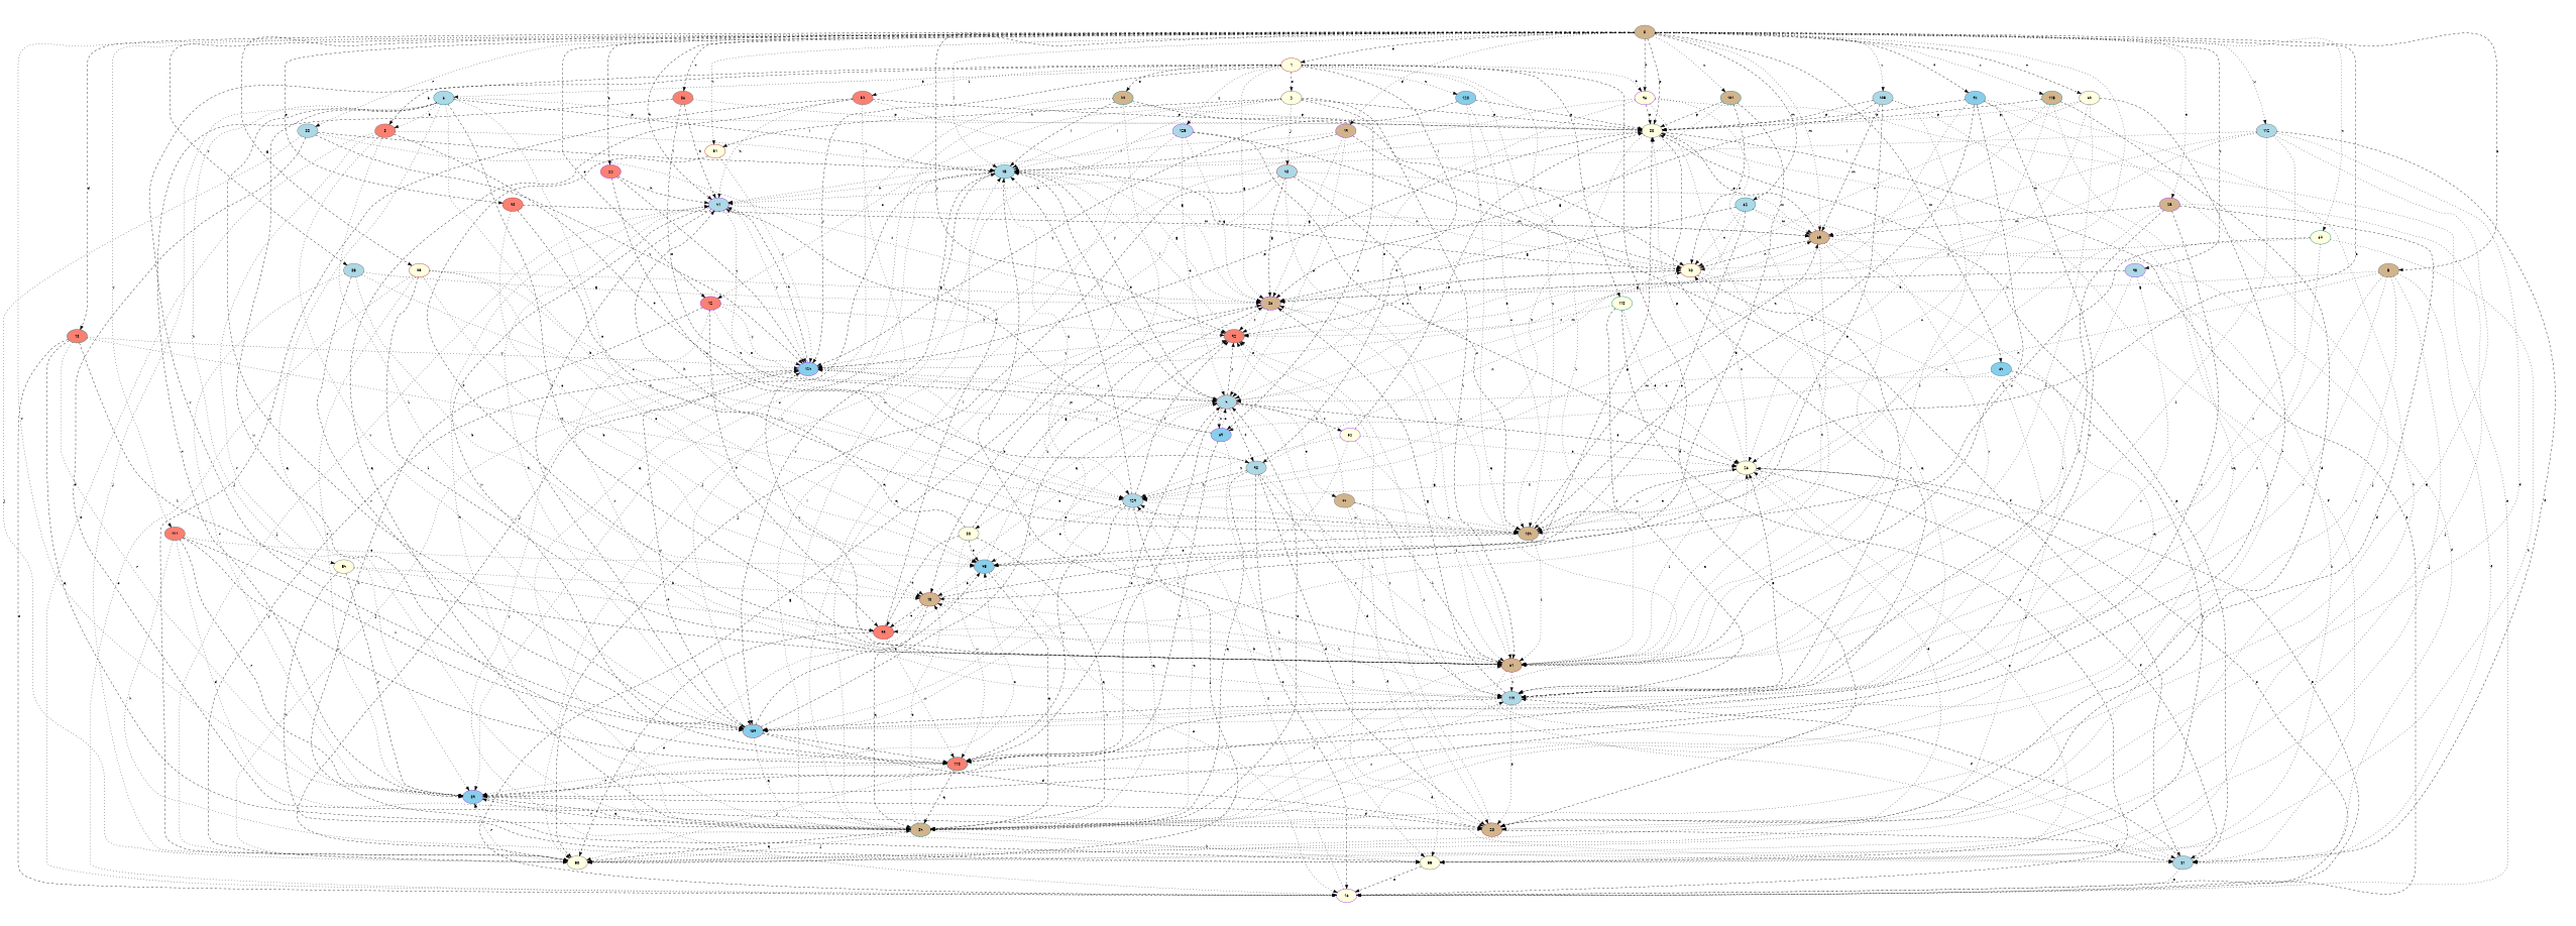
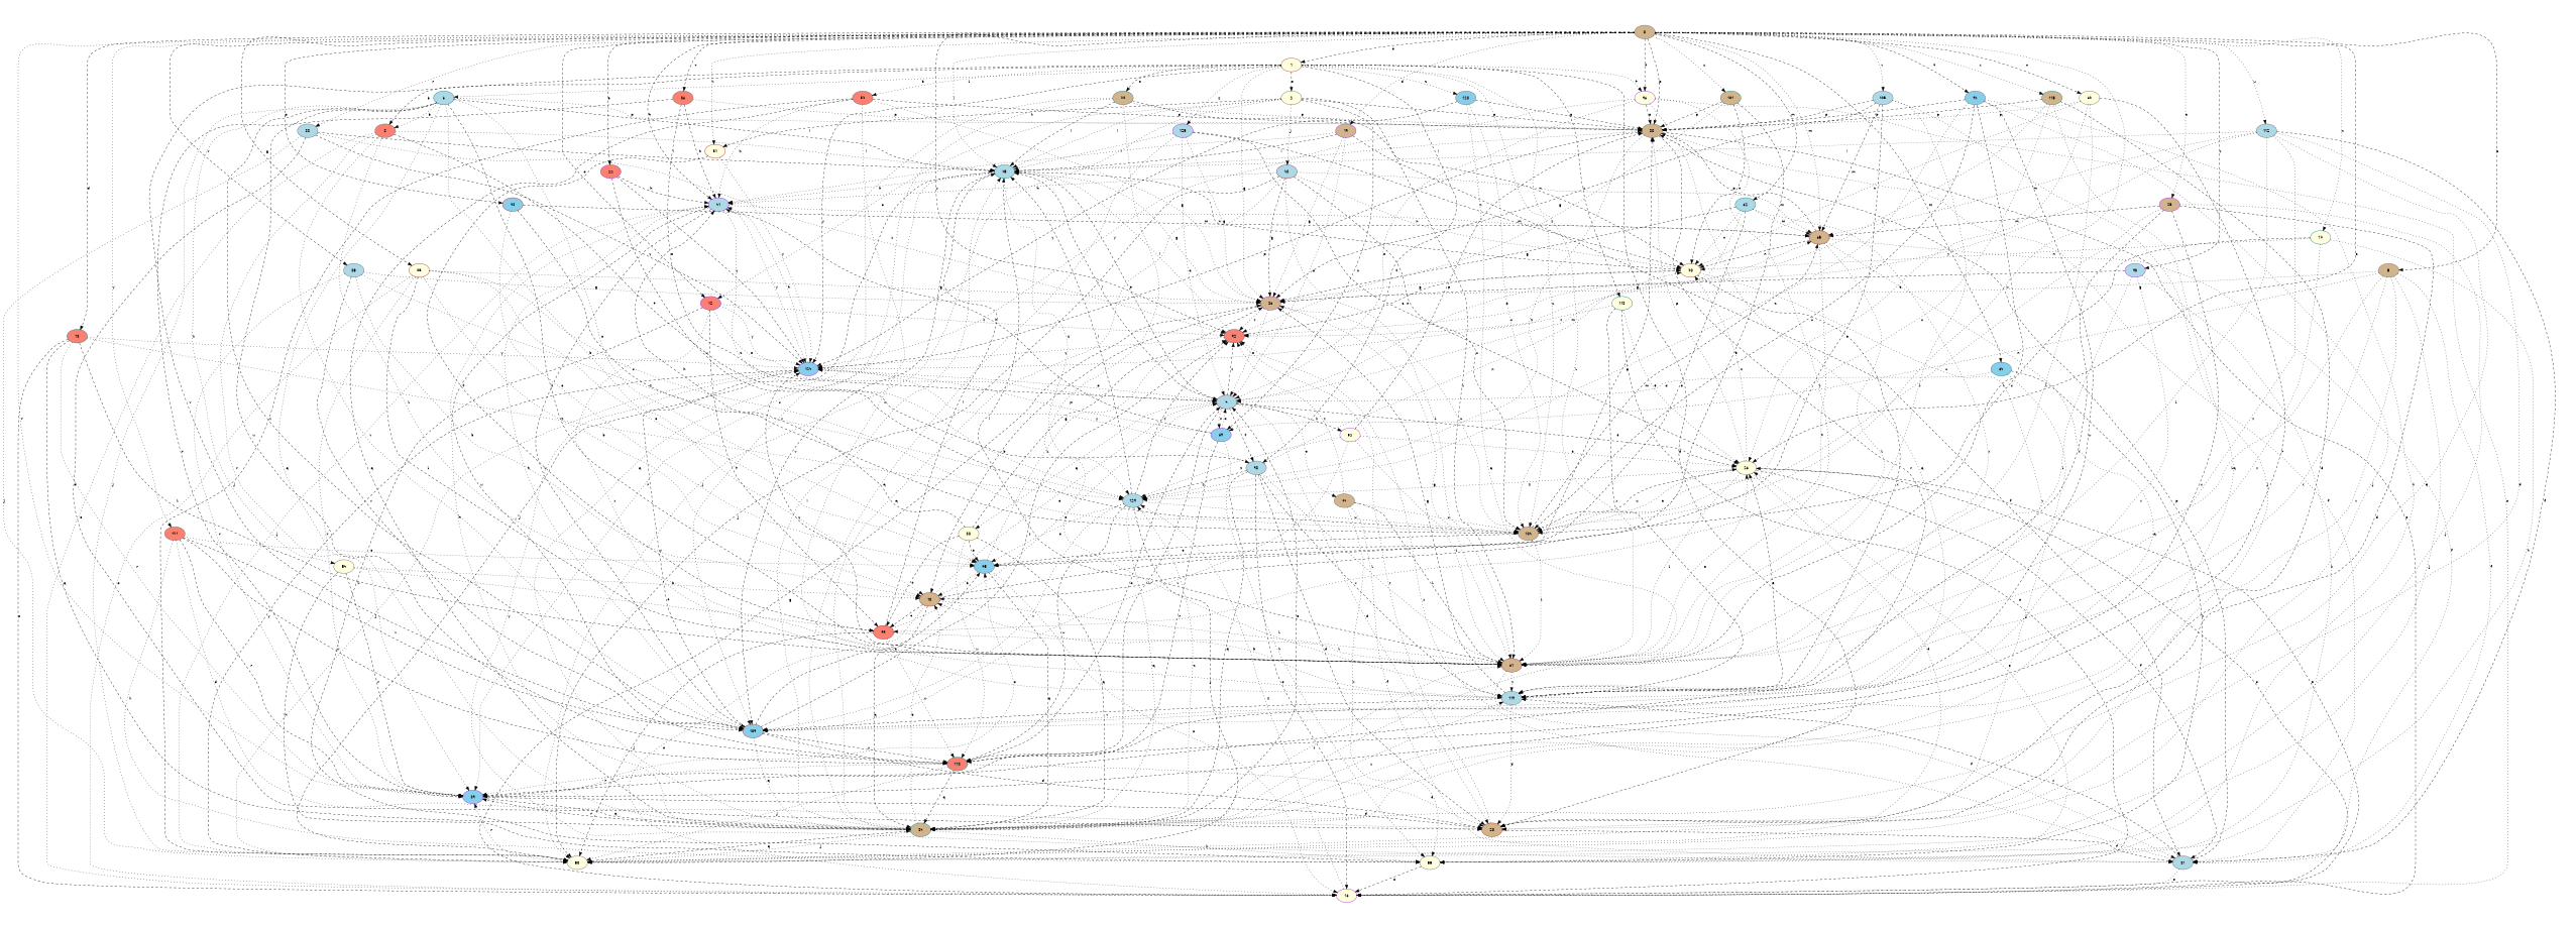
  strict digraph {
    fontname="Patrick Hand"
    node [color=gray40 fillcolor=lightyellow fontname="Patrick Hand" style=filled]
    edge [fontname="Patrick Hand" style=dotted]
    0 [fillcolor=tan]
    1 [color=brown]
    5 [fillcolor=tan]
    12 [color=purple fillcolor=salmon]
    18 [color=teal fillcolor=salmon]
    19 [color=purple fillcolor=tan]
    22 [color=purple fillcolor=salmon]
    25 [color=purple fillcolor=tan]
    26
    35 [color=brown]
    41 [color=purple fillcolor=lightblue]
    45 [color=teal fillcolor=lightblue]
    51 [color=brown]
    62 [color=teal fillcolor=lightblue]
    64 [color=teal fillcolor=skyblue]
    65 [color=brown fillcolor=tan]
-   67 [color=teal]
+   67 [color=teal label=17]
    n18 [label=60]
-   78 [color=brown fillcolor=salmon]
-   80
+   78 [color=brown fillcolor=skyblue]
+   80 [fillcolor=tan]
    85 [fillcolor=lightblue]
    86 [fillcolor=salmon]
    88 [fillcolor=lightblue]
    89 [color=purple fillcolor=skyblue]
    90 [color=purple fillcolor=lightblue]
    n26 [fillcolor=salmon label=92]
    94 [fillcolor=skyblue]
    96 [color=purple]
    101 [color=teal fillcolor=tan]
    104 [fillcolor=tan]
    105 [fillcolor=lightblue]
    112 [fillcolor=lightblue]
    115 [color=teal fillcolor=tan]
    121 [fillcolor=salmon]
    2
    6 [color=teal fillcolor=lightblue]
    8 [fillcolor=salmon]
    20 [color=brown fillcolor=tan]
    36 [color=purple fillcolor=tan]
    57 [fillcolor=salmon]
    61 [color=brown fillcolor=tan]
    73 [color=teal fillcolor=tan]
    98 [fillcolor=lightblue]
    109 [color=brown fillcolor=skyblue]
    118 [color=teal]
    124 [color=purple fillcolor=skyblue]
    125 [color=purple fillcolor=lightblue]
    128 [fillcolor=skyblue]
    50
    69 [color=purple fillcolor=skyblue]
    31 [fillcolor=lightblue]
    119 [fillcolor=lightblue]
    4 [color=brown fillcolor=lightblue]
    99 [color=brown fillcolor=salmon]
    55
    84 [color=teal fillcolor=tan]
    16 [color=purple]
    129 [fillcolor=lightblue]
    113 [color=teal fillcolor=salmon]
    70 [color=brown]
    10 [color=brown fillcolor=tan]
    75 [fillcolor=skyblue]
    48 [color=brown fillcolor=lightblue]
    54
    52 [color=purple]
    74 [fillcolor=tan]
    83
    0 -> 1 [label=a style=dashed]
    0 -> 5 [label=b style=dashed]
    0 -> 12 [label=c style=dashed]
    0 -> 18 [label=d style=dashed]
    0 -> 19 [label=d]
    0 -> 22 [label=e style=dashed]
    0 -> 25 [label=e]
    0 -> 26 [label=e style=dashed]
    0 -> 35 [label=g style=dashed]
    0 -> 41 [label=h style=dashed]
    0 -> 45 [label=i]
    0 -> 51 [label=k]
    0 -> 62 [label=m style=dashed]
    0 -> 64 [label=m style=dashed]
    0 -> 65 [label=m]
    0 -> 67 [label=n]
    0 -> n18 [label=n style=dashed]
    0 -> 78 [label=p style=dashed]
    0 -> 80 [label=p style=dashed]
    0 -> 85 [label=r style=dashed]
    0 -> 86 [label=r style=dashed]
    0 -> 88 [label=r]
    0 -> 89 [label=r]
    0 -> 90 [label=s style=dashed]
    0 -> n26 [label=s style=dashed]
    0 -> 94 [label=t style=dashed]
    0 -> 96 [label=t style=dashed]
    0 -> 101 [label=u]
    0 -> 104 [label=u]
    0 -> 105 [label=v]
    0 -> 112 [label=w]
    0 -> 115 [label=x]
    0 -> 121 [label=y]
    1 -> 96 [label=t]
    1 -> 104 [label=u]
    1 -> 2 [label=a style=dashed]
    1 -> 6 [label=b]
    1 -> 8 [label=b style=dashed]
    1 -> 20 [label=d style=dashed]
    1 -> 36 [label=g]
    1 -> 57 [label=l]
    1 -> 61 [label=l]
    1 -> 73 [label=o style=dashed]
    1 -> 98 [label=t style=dashed]
    1 -> 109 [label=v style=dashed]
    1 -> 118 [label=x style=dashed]
    1 -> 124 [label=y style=dashed]
    1 -> 125 [label=z]
    1 -> 128 [label=z]
    5 -> 36 [label=g]
    5 -> 61 [label=l]
    5 -> 109 [label=v]
    5 -> 50 [label=j]
    5 -> 69 [label=n]
    5 -> 31 [label=f]
    5 -> 119 [label=x]
    12 -> n26 [label=s]
    12 -> 124 [label=y]
    12 -> 119 [label=x]
    12 -> 4 [label=a]
    12 -> 99 [label=t style=dashed]
    12 -> 55 [label=k style=dashed]
    18 -> 89 [label=r]
    18 -> 61 [label=l style=dashed]
    18 -> 124 [label=y]
    18 -> 84 [label=q style=dashed]
    18 -> 16 [label=c style=dashed]
    18 -> 129 [label=z]
    19 -> 41 [label=h]
    19 -> 45 [label=i style=dashed]
    19 -> 36 [label=g]
    19 -> 31 [label=f style=dashed]
    19 -> 4 [label=a]
    22 -> 41 [label=h style=dashed]
    22 -> 104 [label=u style=dashed]
    22 -> 124 [label=y style=dashed]
    25 -> 65 [label=m style=dashed]
    25 -> 104 [label=u]
    25 -> 20 [label=d style=dashed]
    25 -> 50 [label=j]
    25 -> 119 [label=x style=dashed]
    25 -> 113 [label=w style=dashed]
    26 -> 80 [label=p]
    26 -> 104 [label=u style=dashed]
    26 -> 20 [label=d]
    26 -> 61 [label=l]
    26 -> 31 [label=f style=dashed]
    26 -> 16 [label=c style=dashed]
    26 -> 129 [label=z]
    26 -> 70 [label=n]
    35 -> 89 [label=r]
    35 -> 104 [label=u]
    35 -> 36 [label=g]
    35 -> 61 [label=l style=dashed]
    35 -> 16 [label=c]
    35 -> 10 [label=b]
    35 -> 75 [label=o]
    41 -> 65 [label=m]
    41 -> 109 [label=v style=dashed]
    41 -> 124 [label=y]
    41 -> 50 [label=j]
    41 -> 129 [label=z]
    41 -> 113 [label=w style=dashed]
    45 -> 41 [label=h]
    45 -> 89 [label=r]
    45 -> 36 [label=g]
    45 -> 109 [label=v style=dashed]
    45 -> 50 [label=j style=dashed]
    45 -> 4 [label=a style=dashed]
    45 -> 129 [label=z]
    45 -> 70 [label=n style=dashed]
    51 -> 124 [label=y]
    51 -> 99 [label=t style=dashed]
    62 -> 65 [label=m]
    62 -> 36 [label=g style=dashed]
    62 -> 119 [label=x]
    62 -> 4 [label=a]
    62 -> 70 [label=n]
    62 -> 75 [label=o style=dashed]
    64 -> 50 [label=j]
    64 -> 4 [label=a]
    64 -> 55 [label=k style=dashed]
    65 -> 80 [label=p style=dashed]
    65 -> 61 [label=l]
    65 -> 31 [label=f]
    65 -> 99 [label=t]
    65 -> 84 [label=q]
    65 -> 70 [label=n style=dashed]
    67 -> 104 [label=u style=dashed]
    67 -> 119 [label=x]
    67 -> 55 [label=k]
    67 -> 70 [label=n]
    n18 -> 26 [label=e]
    n18 -> 80 [label=p]
    n18 -> 89 [label=r style=dashed]
    n18 -> 61 [label=l]
    n18 -> 70 [label=n]
    78 -> 65 [label=m style=dashed]
    78 -> 104 [label=u style=dashed]
    78 -> 75 [label=o]
    80 -> 45 [label=i]
    80 -> 89 [label=r style=dashed]
    80 -> 31 [label=f]
    80 -> 16 [label=c style=dashed]
    80 -> 129 [label=z]
    85 -> 89 [label=r]
    85 -> 36 [label=g]
    85 -> 109 [label=v style=dashed]
    85 -> 129 [label=z]
    85 -> 10 [label=b]
    86 -> 41 [label=h style=dashed]
    86 -> 80 [label=p]
    86 -> 89 [label=r style=dashed]
    86 -> 4 [label=a style=dashed]
    88 -> 45 [label=i style=dashed]
    88 -> n26 [label=s]
    88 -> 20 [label=d style=dashed]
    88 -> 124 [label=y style=dashed]
    88 -> 50 [label=j]
    89 -> 20 [label=d style=dashed]
    89 -> 84 [label=q style=dashed]
    89 -> 75 [label=o]
    90 -> 36 [label=g style=dashed]
    90 -> 61 [label=l]
    90 -> 109 [label=v]
    90 -> 55 [label=k]
    n26 -> 45 [label=i]
    n26 -> 124 [label=y]
    n26 -> 70 [label=n style=dashed]
    94 -> 80 [label=p style=dashed]
    94 -> 104 [label=u style=dashed]
    94 -> 61 [label=l style=dashed]
    94 -> 50 [label=j]
    94 -> 55 [label=k]
    94 -> 129 [label=z]
    94 -> 113 [label=w style=dashed]
    96 -> 80 [label=p style=dashed]
    96 -> 61 [label=l]
    96 -> 124 [label=y]
    96 -> 4 [label=a]
    96 -> 84 [label=q]
    96 -> 16 [label=c]
    101 -> 80 [label=p style=dashed]
    101 -> n26 [label=s]
    101 -> 70 [label=n style=dashed]
    101 -> 10 [label=b style=dashed]
    104 -> 26 [label=e]
    104 -> 65 [label=m style=dashed]
    104 -> 61 [label=l]
    104 -> 75 [label=o style=dashed]
    105 -> 65 [label=m style=dashed]
    105 -> 80 [label=p style=dashed]
    105 -> 36 [label=g style=dashed]
    105 -> 61 [label=l]
    105 -> 50 [label=j]
    105 -> 75 [label=o style=dashed]
    112 -> 45 [label=i]
    112 -> 65 [label=m]
    112 -> 20 [label=d]
    112 -> 61 [label=l]
    112 -> 124 [label=y]
    112 -> 31 [label=f style=dashed]
    112 -> 119 [label=x]
    112 -> 84 [label=q]
    115 -> 80 [label=p style=dashed]
    115 -> n26 [label=s]
    115 -> 104 [label=u]
    115 -> 20 [label=d style=dashed]
    115 -> 84 [label=q]
    121 -> 89 [label=r style=dashed]
    121 -> 20 [label=d]
    121 -> 109 [label=v style=dashed]
    121 -> 55 [label=k]
    121 -> 113 [label=w style=dashed]
    121 -> 75 [label=o]
    2 -> 12 [label=c]
    2 -> 45 [label=i]
    2 -> 51 [label=k style=dashed]
    2 -> 80 [label=p style=dashed]
    2 -> 61 [label=l style=dashed]
    2 -> 50 [label=j]
    2 -> 69 [label=n style=dashed]
    2 -> 48 [label=j]
    6 -> 45 [label=i style=dashed]
    6 -> 80 [label=p]
    6 -> 8 [label=b]
    6 -> 61 [label=l style=dashed]
    6 -> 109 [label=v style=dashed]
    6 -> 50 [label=j]
    6 -> 84 [label=q]
    6 -> 113 [label=w style=dashed]
    6 -> 10 [label=b]
    6 -> 75 [label=o]
    6 -> 54 [label=k]
    8 -> 45 [label=i]
    8 -> 89 [label=r]
    8 -> 61 [label=l]
    8 -> 98 [label=t style=dashed]
    8 -> 109 [label=v]
    8 -> 16 [label=c]
    20 -> n26 [label=s]
    20 -> 31 [label=f style=dashed]
    36 -> n26 [label=s]
    36 -> 104 [label=u]
    36 -> 4 [label=a]
    36 -> 10 [label=b style=dashed]
    57 -> 41 [label=h]
    57 -> 80 [label=p style=dashed]
    57 -> 36 [label=g]
    57 -> 50 [label=j style=dashed]
    57 -> 119 [label=x]
    57 -> 84 [label=q style=dashed]
    61 -> 26 [label=e]
    61 -> 45 [label=i style=dashed]
    61 -> 36 [label=g]
    61 -> 124 [label=y style=dashed]
    61 -> 31 [label=f]
    61 -> 119 [label=x]
    73 -> 45 [label=i style=dashed]
    73 -> 80 [label=p]
    73 -> 109 [label=v]
    73 -> 119 [label=x]
    73 -> 84 [label=q]
    73 -> 70 [label=n style=dashed]
    98 -> 20 [label=d style=dashed]
    98 -> 61 [label=l]
    98 -> 124 [label=y]
    98 -> 119 [label=x style=dashed]
    98 -> 84 [label=q style=dashed]
    98 -> 16 [label=c style=dashed]
    98 -> 129 [label=z style=dashed]
    98 -> 70 [label=n]
    109 -> 41 [label=h]
    109 -> n26 [label=s style=dashed]
    109 -> 20 [label=d style=dashed]
    109 -> 124 [label=y style=dashed]
    109 -> 84 [label=q]
    109 -> 113 [label=w style=dashed]
    109 -> 75 [label=o style=dashed]
    118 -> 26 [label=e]
    118 -> n26 [label=s]
    118 -> 119 [label=x style=dashed]
    118 -> 16 [label=c style=dashed]
-   124 -> 41 [label=h style=dashed]
+   124 -> 41 [label=h]
    124 -> 80 [label=p style=dashed]
    124 -> 50 [label=j]
    124 -> 4 [label=a]
    125 -> 26 [label=e style=dashed]
    125 -> 45 [label=i]
    125 -> 36 [label=g]
    125 -> 4 [label=a]
    125 -> 84 [label=q]
    125 -> 70 [label=n style=dashed]
    128 -> 80 [label=p style=dashed]
    128 -> 104 [label=u]
    128 -> 124 [label=y style=dashed]
    128 -> 84 [label=q]
    50 -> 89 [label=r]
    50 -> 124 [label=y style=dashed]
    50 -> 84 [label=q style=dashed]
    69 -> 41 [label=h style=dashed]
    69 -> 89 [label=r style=dashed]
    69 -> 124 [label=y]
    69 -> 4 [label=a]
    69 -> 55 [label=k]
    31 -> 80 [label=p style=dashed]
    31 -> n26 [label=s]
    31 -> 124 [label=y]
    31 -> 119 [label=x style=dashed]
    31 -> 16 [label=c]
    119 -> 26 [label=e style=dashed]
    119 -> 20 [label=d]
    119 -> 36 [label=g style=dashed]
    119 -> 109 [label=v style=dashed]
    119 -> 10 [label=b]
    4 -> 26 [label=e style=dashed]
    4 -> 45 [label=i style=dashed]
    4 -> 65 [label=m]
    4 -> n26 [label=s style=dashed]
    4 -> 20 [label=d]
    4 -> 98 [label=t style=dashed]
    4 -> 69 [label=n]
    4 -> 113 [label=w style=dashed]
    4 -> 52 [label=k style=dashed]
    4 -> 74 [label=o]
    4 -> 83 [label=q]
    99 -> 45 [label=i style=dashed]
    99 -> 61 [label=l]
    99 -> 50 [label=j style=dashed]
    99 -> 4 [label=a]
    99 -> 113 [label=w]
    55 -> 26 [label=e]
    55 -> 16 [label=c style=dashed]
    84 -> 41 [label=h]
    84 -> 45 [label=i]
    84 -> 89 [label=r style=dashed]
    84 -> 61 [label=l]
    84 -> 50 [label=j]
    84 -> 119 [label=x]
    84 -> 4 [label=a style=dashed]
    84 -> 55 [label=k]
    84 -> 129 [label=z]
    84 -> 10 [label=b]
    16 -> 26 [label=e style=dashed]
    16 -> 36 [label=g style=dashed]
    16 -> 129 [label=z]
    129 -> 45 [label=i style=dashed]
    129 -> n26 [label=s style=dashed]
    129 -> 104 [label=u]
    129 -> 109 [label=v]
    129 -> 50 [label=j style=dashed]
    129 -> 84 [label=q]
    129 -> 113 [label=w style=dashed]
    129 -> 75 [label=o]
    113 -> 89 [label=r]
    113 -> 20 [label=d]
    113 -> 50 [label=j]
    113 -> 4 [label=a style=dashed]
    113 -> 84 [label=q style=dashed]
    70 -> 36 [label=g]
    70 -> 109 [label=v]
    70 -> 119 [label=x style=dashed]
    10 -> 80 [label=p style=dashed]
    10 -> 61 [label=l]
    10 -> 4 [label=a]
    10 -> 99 [label=t style=dashed]
    10 -> 84 [label=q style=dashed]
    10 -> 16 [label=c]
    75 -> n26 [label=s]
    75 -> 84 [label=q style=dashed]
    75 -> 16 [label=c]
    75 -> 10 [label=b]
    48 -> 41 [label=h]
    48 -> 65 [label=m]
    48 -> 104 [label=u style=dashed]
    48 -> 36 [label=g style=dashed]
    48 -> 61 [label=l]
    48 -> 50 [label=j style=dashed]
    48 -> 84 [label=q]
    48 -> 70 [label=n]
    54 -> 89 [label=r style=dashed]
    54 -> 99 [label=t]
    54 -> 55 [label=k style=dashed]
    54 -> 10 [label=b]
    52 -> 26 [label=e]
    52 -> 80 [label=p style=dashed]
    52 -> 61 [label=l]
    52 -> 109 [label=v]
    52 -> 129 [label=z]
    74 -> n26 [label=s]
    74 -> 104 [label=u]
    74 -> 61 [label=l style=dashed]
    74 -> 31 [label=f]
    74 -> 55 [label=k]
    83 -> 41 [label=h style=dashed]
    83 -> 36 [label=g style=dashed]
    83 -> 99 [label=t style=dashed]
    83 -> 84 [label=q style=dashed]
    83 -> 113 [label=w]
    83 -> 75 [label=o style=dashed]
  }
